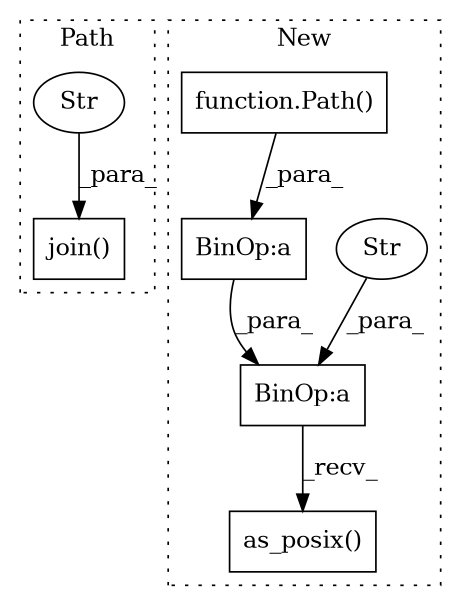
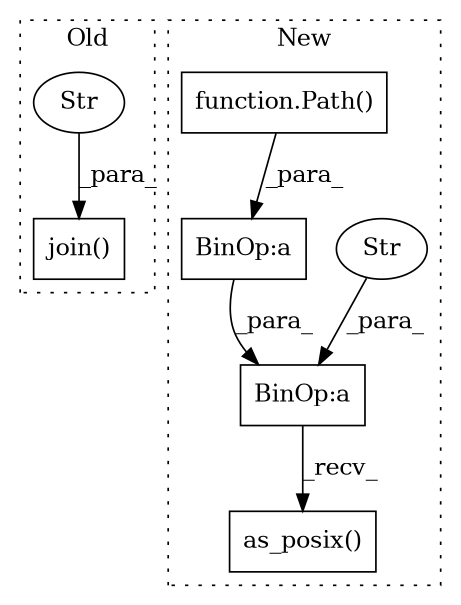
  digraph {
    node [a=75 s=7314 shape=box]
    n1 [l="13,1" label="join()" s="10084,10149"]
    n2 [a=66 l=6 label=Str s=10131 shape=ellipse]
    n3 [l=60 label="as_posix()" s=7303]
    n4 [a=82 l=22 label="BinOp:a"]
    n5 [a=66 l=15 label=Str s=7336 shape=ellipse]
    n6 [a=82 l=3 label="BinOp:a"]
    n7 [l="5,1" label="function.Path()" s="7266,7285"]
    subgraph cluster_1 {
-     label=Path
+     label=Old
      style=dotted
      n1
      n2
    }
    subgraph cluster_2 {
      label=New
      style=dotted
      n3
      n4
      n5
      n6
      n7
    }
    n2 -> n1 [label=_para_]
    n4 -> n3 [label=_recv_]
    n5 -> n4 [label=_para_]
    n6 -> n4 [label=_para_]
    n7 -> n6 [label=_para_]
  }
